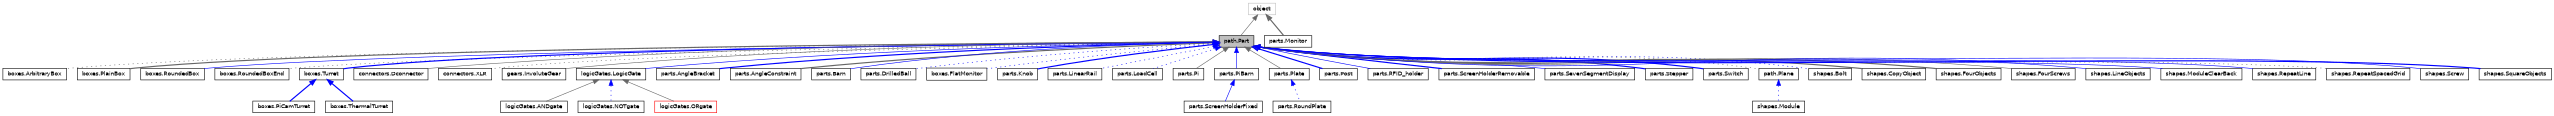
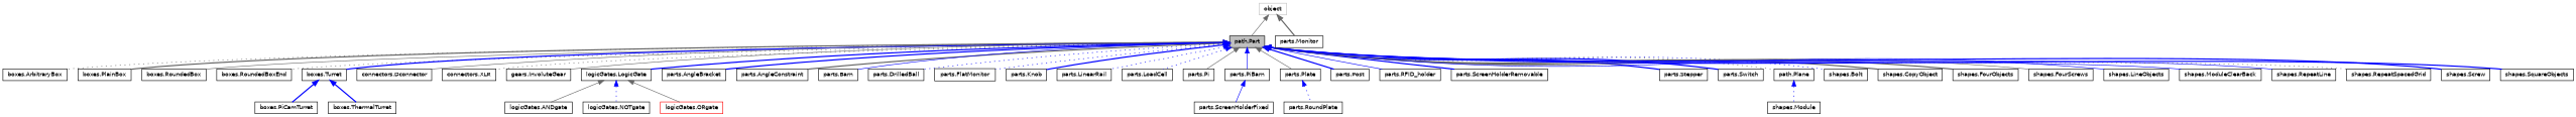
  digraph {
    rankdir=TB
    node [color=black fillcolor=white fontname=Helvetica fontsize=10 shape=record style=filled]
    edge [color=blue dir=back fontname=Helvetica fontsize=10 labelfontname=Helvetica labelfontsize=10 style=solid]
    n1 [fillcolor=grey75 fontcolor=black height=0.2 label="path.Part" width=0.4]
    n2 [height=0.2 label="boxes.ArbitraryBox" width=0.4]
    n3 [height=0.2 label="boxes.PlainBox" width=0.4]
    n4 [height=0.2 label="boxes.RoundedBox" width=0.4]
    n5 [height=0.2 label="boxes.RoundedBoxEnd" width=0.4]
    n6 [height=0.2 label="boxes.Turret" width=0.4]
    n7 [height=0.2 label="connectors.Dconnector" width=0.4]
    n8 [height=0.2 label="connectors.XLR" width=0.4]
    n9 [height=0.2 label="gears.InvoluteGear" width=0.4]
    n10 [height=0.2 label="logicGates.LogicGate" width=0.4]
    n11 [height=0.2 label="parts.AngleBracket" width=0.4]
    n12 [height=0.2 label="parts.AngleConstraint" width=0.4]
    n13 [height=0.2 label="parts.Barn" width=0.4]
    n14 [height=0.2 label="parts.DrilledBall" width=0.4]
-   n15 [height=0.2 label="boxes.FlatMonitor" width=0.4]
+   n15 [height=0.2 label="parts.FlatMonitor" width=0.4]
    n16 [height=0.2 label="parts.Knob" width=0.4]
    n17 [height=0.2 label="parts.LinearRail" width=0.4]
    n18 [height=0.2 label="parts.LoadCell" width=0.4]
    n19 [height=0.2 label="parts.Pi" width=0.4]
    n20 [height=0.2 label="parts.PiBarn" width=0.4]
    n21 [height=0.2 label="parts.Plate" width=0.4]
    n22 [height=0.2 label="parts.Post" width=0.4]
    n23 [height=0.2 label="parts.RFID_holder" width=0.4]
    n24 [height=0.2 label="parts.ScreenHolderRemovable" width=0.4]
-   n25 [height=0.2 label="parts.SevenSegmentDisplay" width=0.4]
    n26 [height=0.2 label="parts.Stepper" width=0.4]
    n27 [height=0.2 label="parts.Switch" width=0.4]
    n28 [height=0.2 label="path.Plane" width=0.4]
    n29 [height=0.2 label="shapes.Bolt" width=0.4]
    n30 [height=0.2 label="shapes.CopyObject" width=0.4]
    n31 [height=0.2 label="shapes.FourObjects" width=0.4]
    n32 [height=0.2 label="shapes.FourScrews" width=0.4]
    n33 [height=0.2 label="shapes.LineObjects" width=0.4]
    n34 [height=0.2 label="shapes.ModuleClearBack" width=0.4]
    n35 [height=0.2 label="shapes.RepeatLine" width=0.4]
    n36 [height=0.2 label="shapes.RepeatSpacedGrid" width=0.4]
    n37 [height=0.2 label="shapes.Screw" width=0.4]
    n38 [height=0.2 label="shapes.SquareObjects" width=0.4]
    n39 [height=0.2 label="boxes.PiCamTurret" width=0.4]
    n40 [height=0.2 label="boxes.ThermalTurret" width=0.4]
    n41 [height=0.2 label="logicGates.ANDgate" width=0.4]
    n42 [height=0.2 label="logicGates.NOTgate" width=0.4]
    n43 [color=red height=0.2 label="logicGates.ORgate" width=0.4]
    n44 [height=0.2 label="parts.Monitor" width=0.4]
    n45 [height=0.2 label="parts.ScreenHolderFixed" width=0.4]
    n46 [height=0.2 label="parts.RoundPlate" width=0.4]
    n47 [height=0.2 label="shapes.Module" width=0.4]
    n48 [color=grey75 height=0.2 label=object width=0.4]
    n1 -> n2 [color=gray40 style=dotted]
    n1 -> n3 [color=gray40 style=bold]
-   n1 -> n4
+   n1 -> n4 [color=gray40]
    n1 -> n5 [color=gray40 style=dotted]
    n1 -> n6 [style=bold]
    n1 -> n7 [color=gray40]
    n1 -> n8 [color=gray40 style=dotted]
    n1 -> n9 [color=gray40]
-   n1 -> n10
+   n1 -> n10 [style=bold]
    n1 -> n11 [style=bold]
    n1 -> n12 [color=gray40 style=bold]
    n1 -> n13
    n1 -> n14 [style=dotted]
    n1 -> n15 [style=dotted]
    n1 -> n16 [style=bold]
    n1 -> n17 [style=dotted]
    n1 -> n18 [style=dotted]
    n1 -> n19 [color=gray40]
    n1 -> n20
    n1 -> n21 [color=gray40]
    n1 -> n22 [style=bold]
    n1 -> n23
    n1 -> n24 [style=bold]
-   n1 -> n25
    n1 -> n26 [style=bold]
    n1 -> n27 [style=bold]
    n1 -> n28 [color=gray40 style=dotted]
    n1 -> n29 [style=dotted]
    n1 -> n30 [color=gray40 style=bold]
    n1 -> n31 [color=gray40 style=bold]
    n1 -> n32 [color=gray40]
    n1 -> n33
    n1 -> n34
    n1 -> n35
    n1 -> n36 [color=gray40 style=dotted]
-   n1 -> n37
+   n1 -> n37 [style=bold]
    n1 -> n38 [style=bold]
    n6 -> n39 [style=bold]
    n6 -> n40 [style=bold]
    n10 -> n41 [color=gray40]
    n10 -> n42 [style=dotted]
    n10 -> n43 [color=gray40]
    n20 -> n45
    n21 -> n46 [style=dotted]
    n28 -> n47 [style=dotted]
    n48 -> n1 [color=gray40]
    n48 -> n44 [color=gray40 style=bold]
  }
